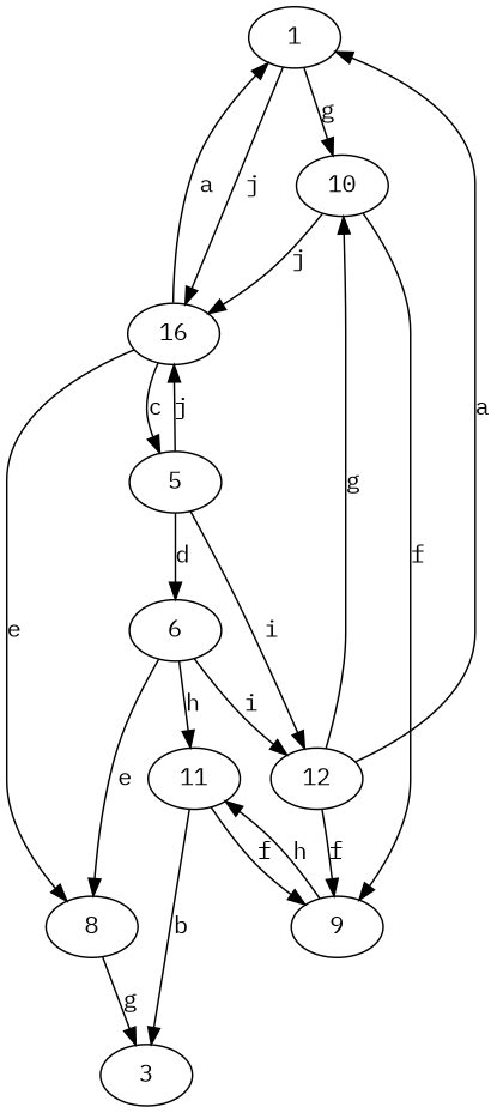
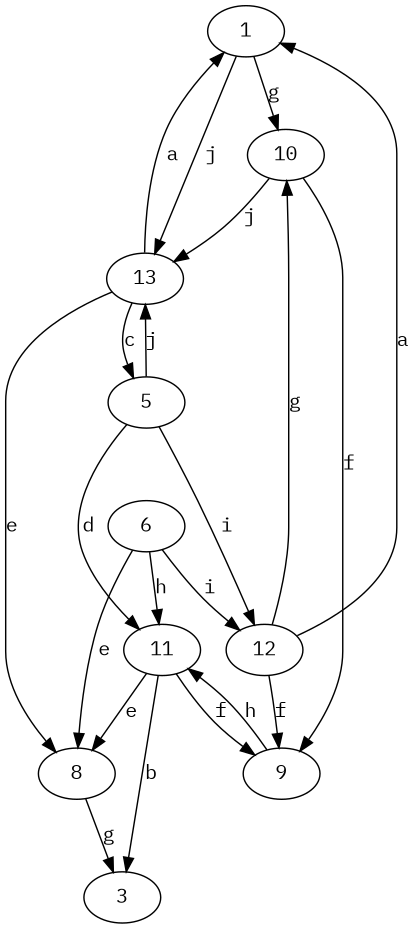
  strict digraph {
    fontname="IBM Plex Mono"
    node [fontname="IBM Plex Mono"]
    edge [fontname="IBM Plex Mono"]
    1
    10
-   13 [label=16]
+   13
    9
    5
    8
    6
    12
    11
    3
    1 -> 10 [label=g]
    1 -> 13 [label=j]
    10 -> 13 [label=j]
    10 -> 9 [label=f]
    13 -> 1 [label=a]
    13 -> 5 [label=c]
    13 -> 8 [label=e]
    9 -> 11 [label=h]
    5 -> 13 [label=j]
-   5 -> 6 [label=d]
+   5 -> 11 [label=d]
    5 -> 12 [label=i]
    8 -> 3 [label=g]
    6 -> 8 [label=e]
    6 -> 12 [label=i]
    6 -> 11 [label=h]
    12 -> 1 [label=a]
    12 -> 10 [label=g]
    12 -> 9 [label=f]
    11 -> 9 [label=f]
+   11 -> 8 [label=e]
    11 -> 3 [label=b]
  }
